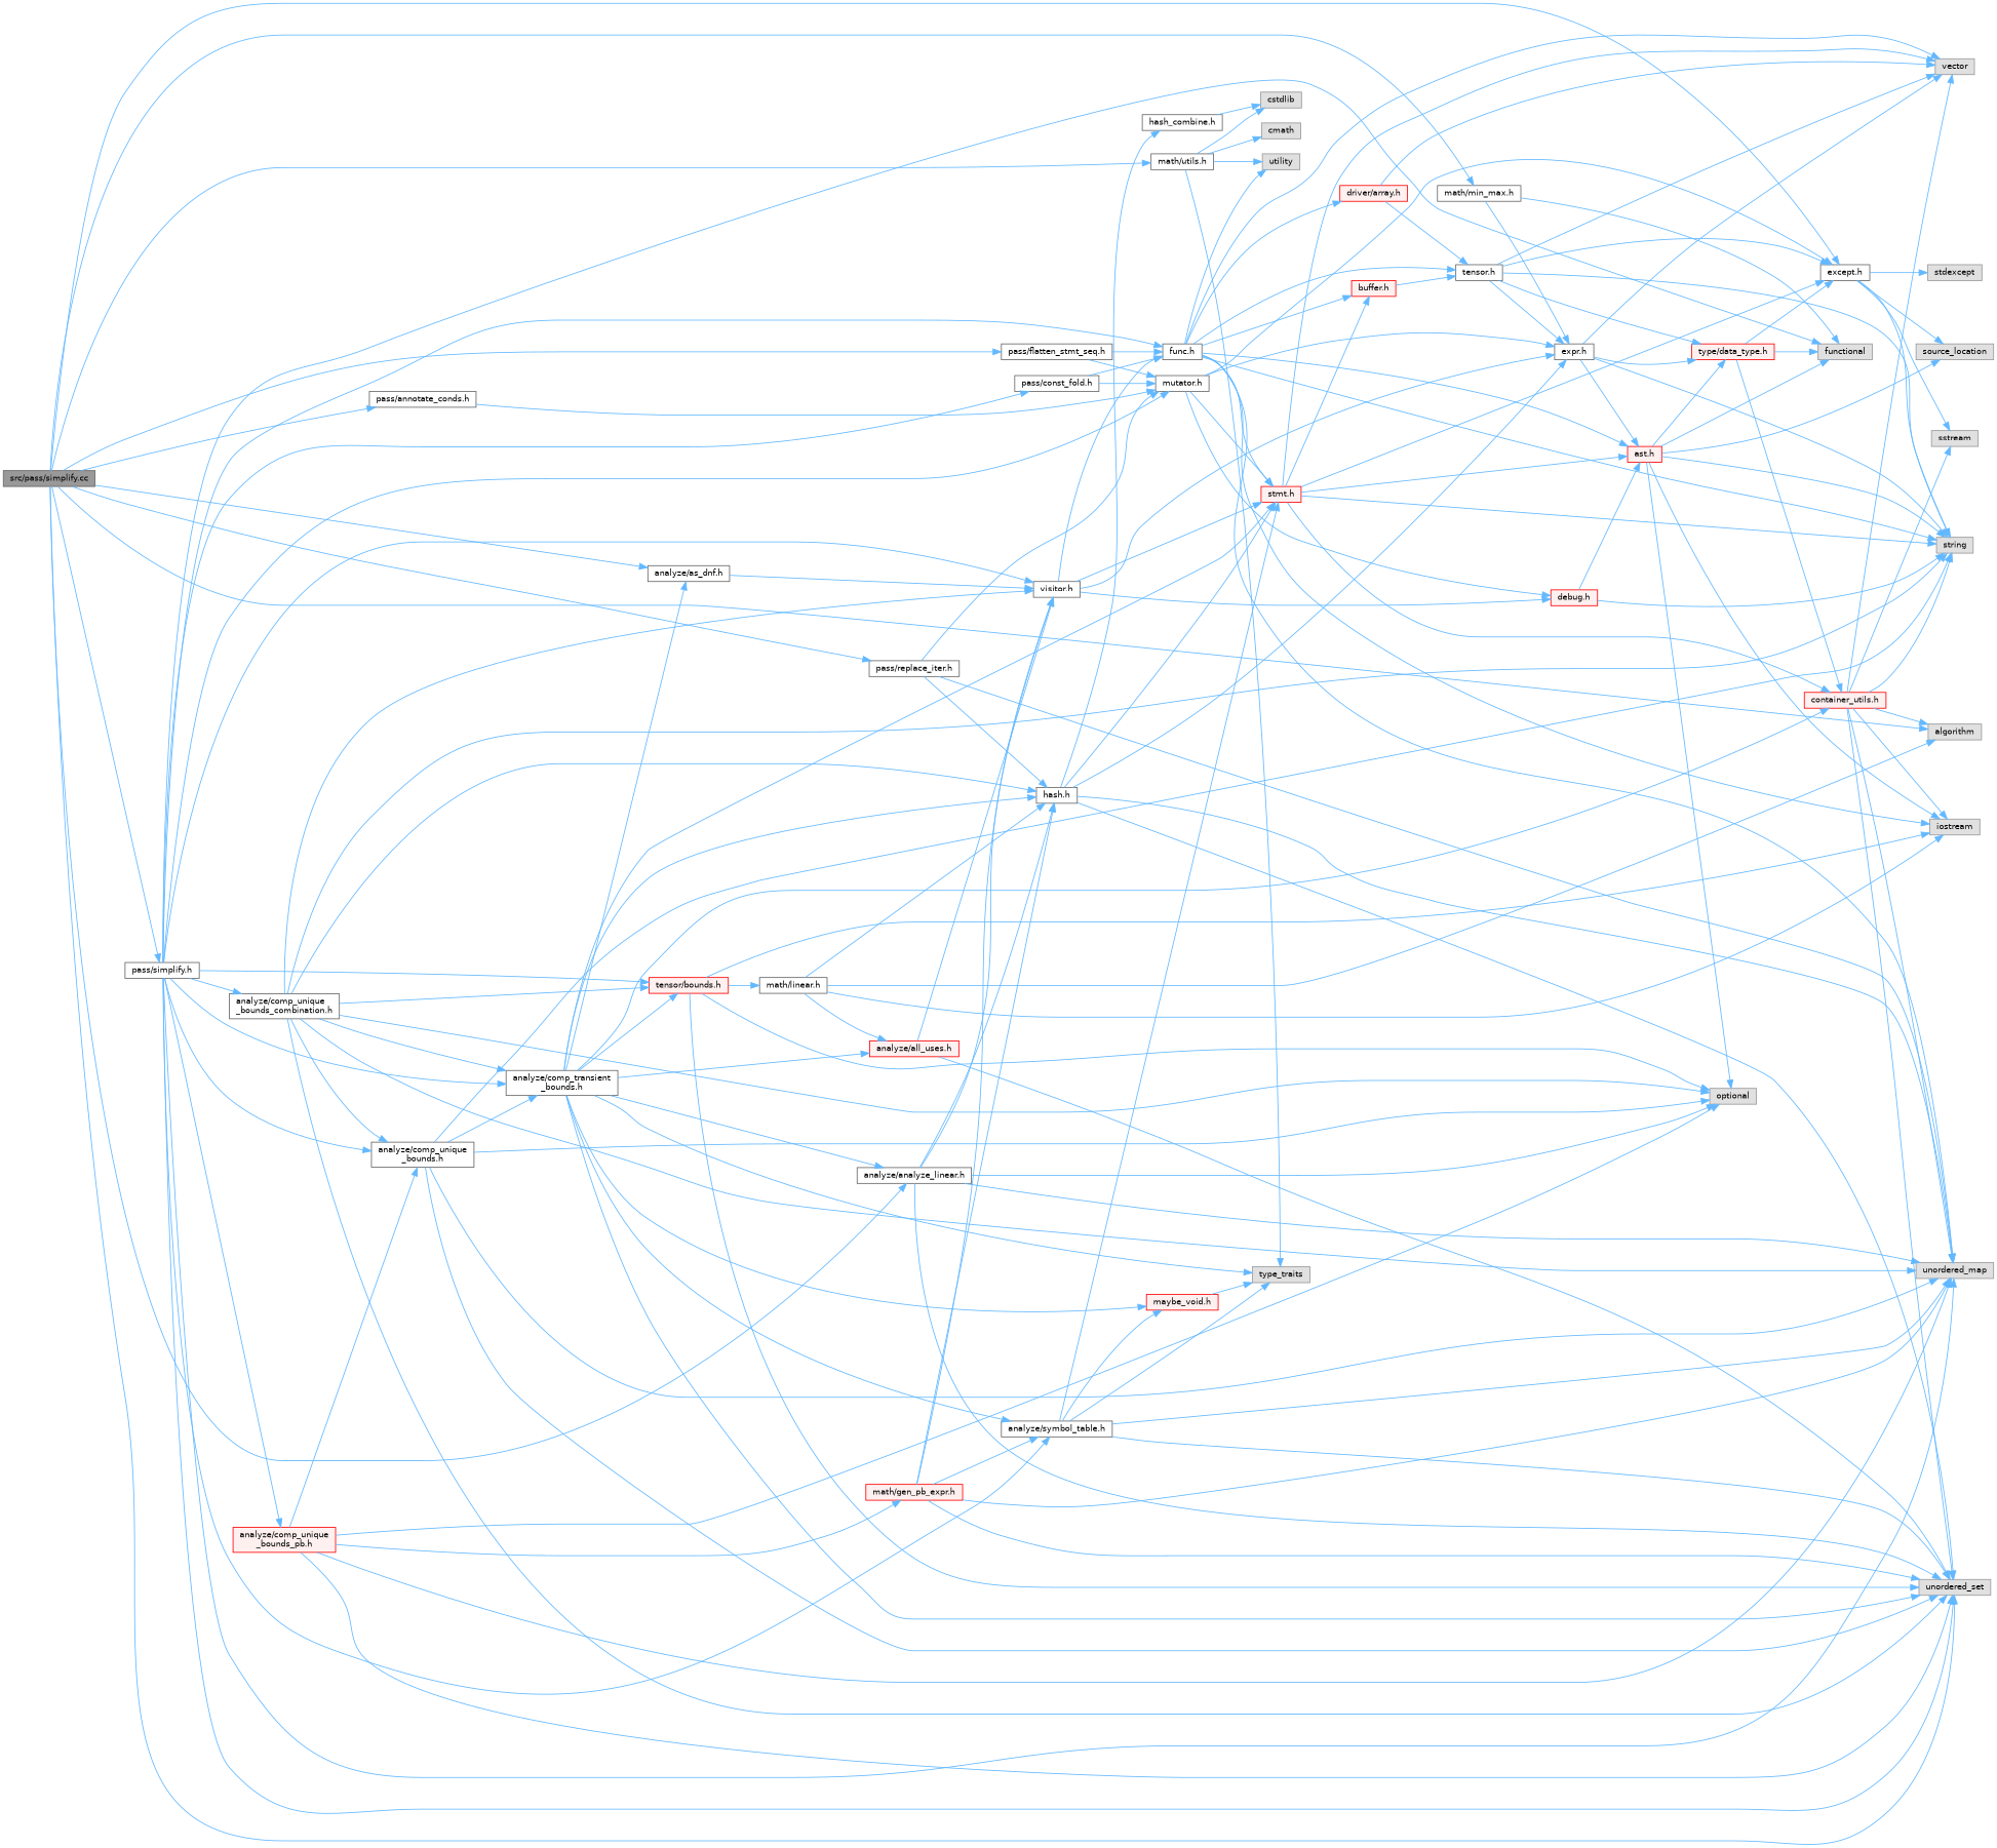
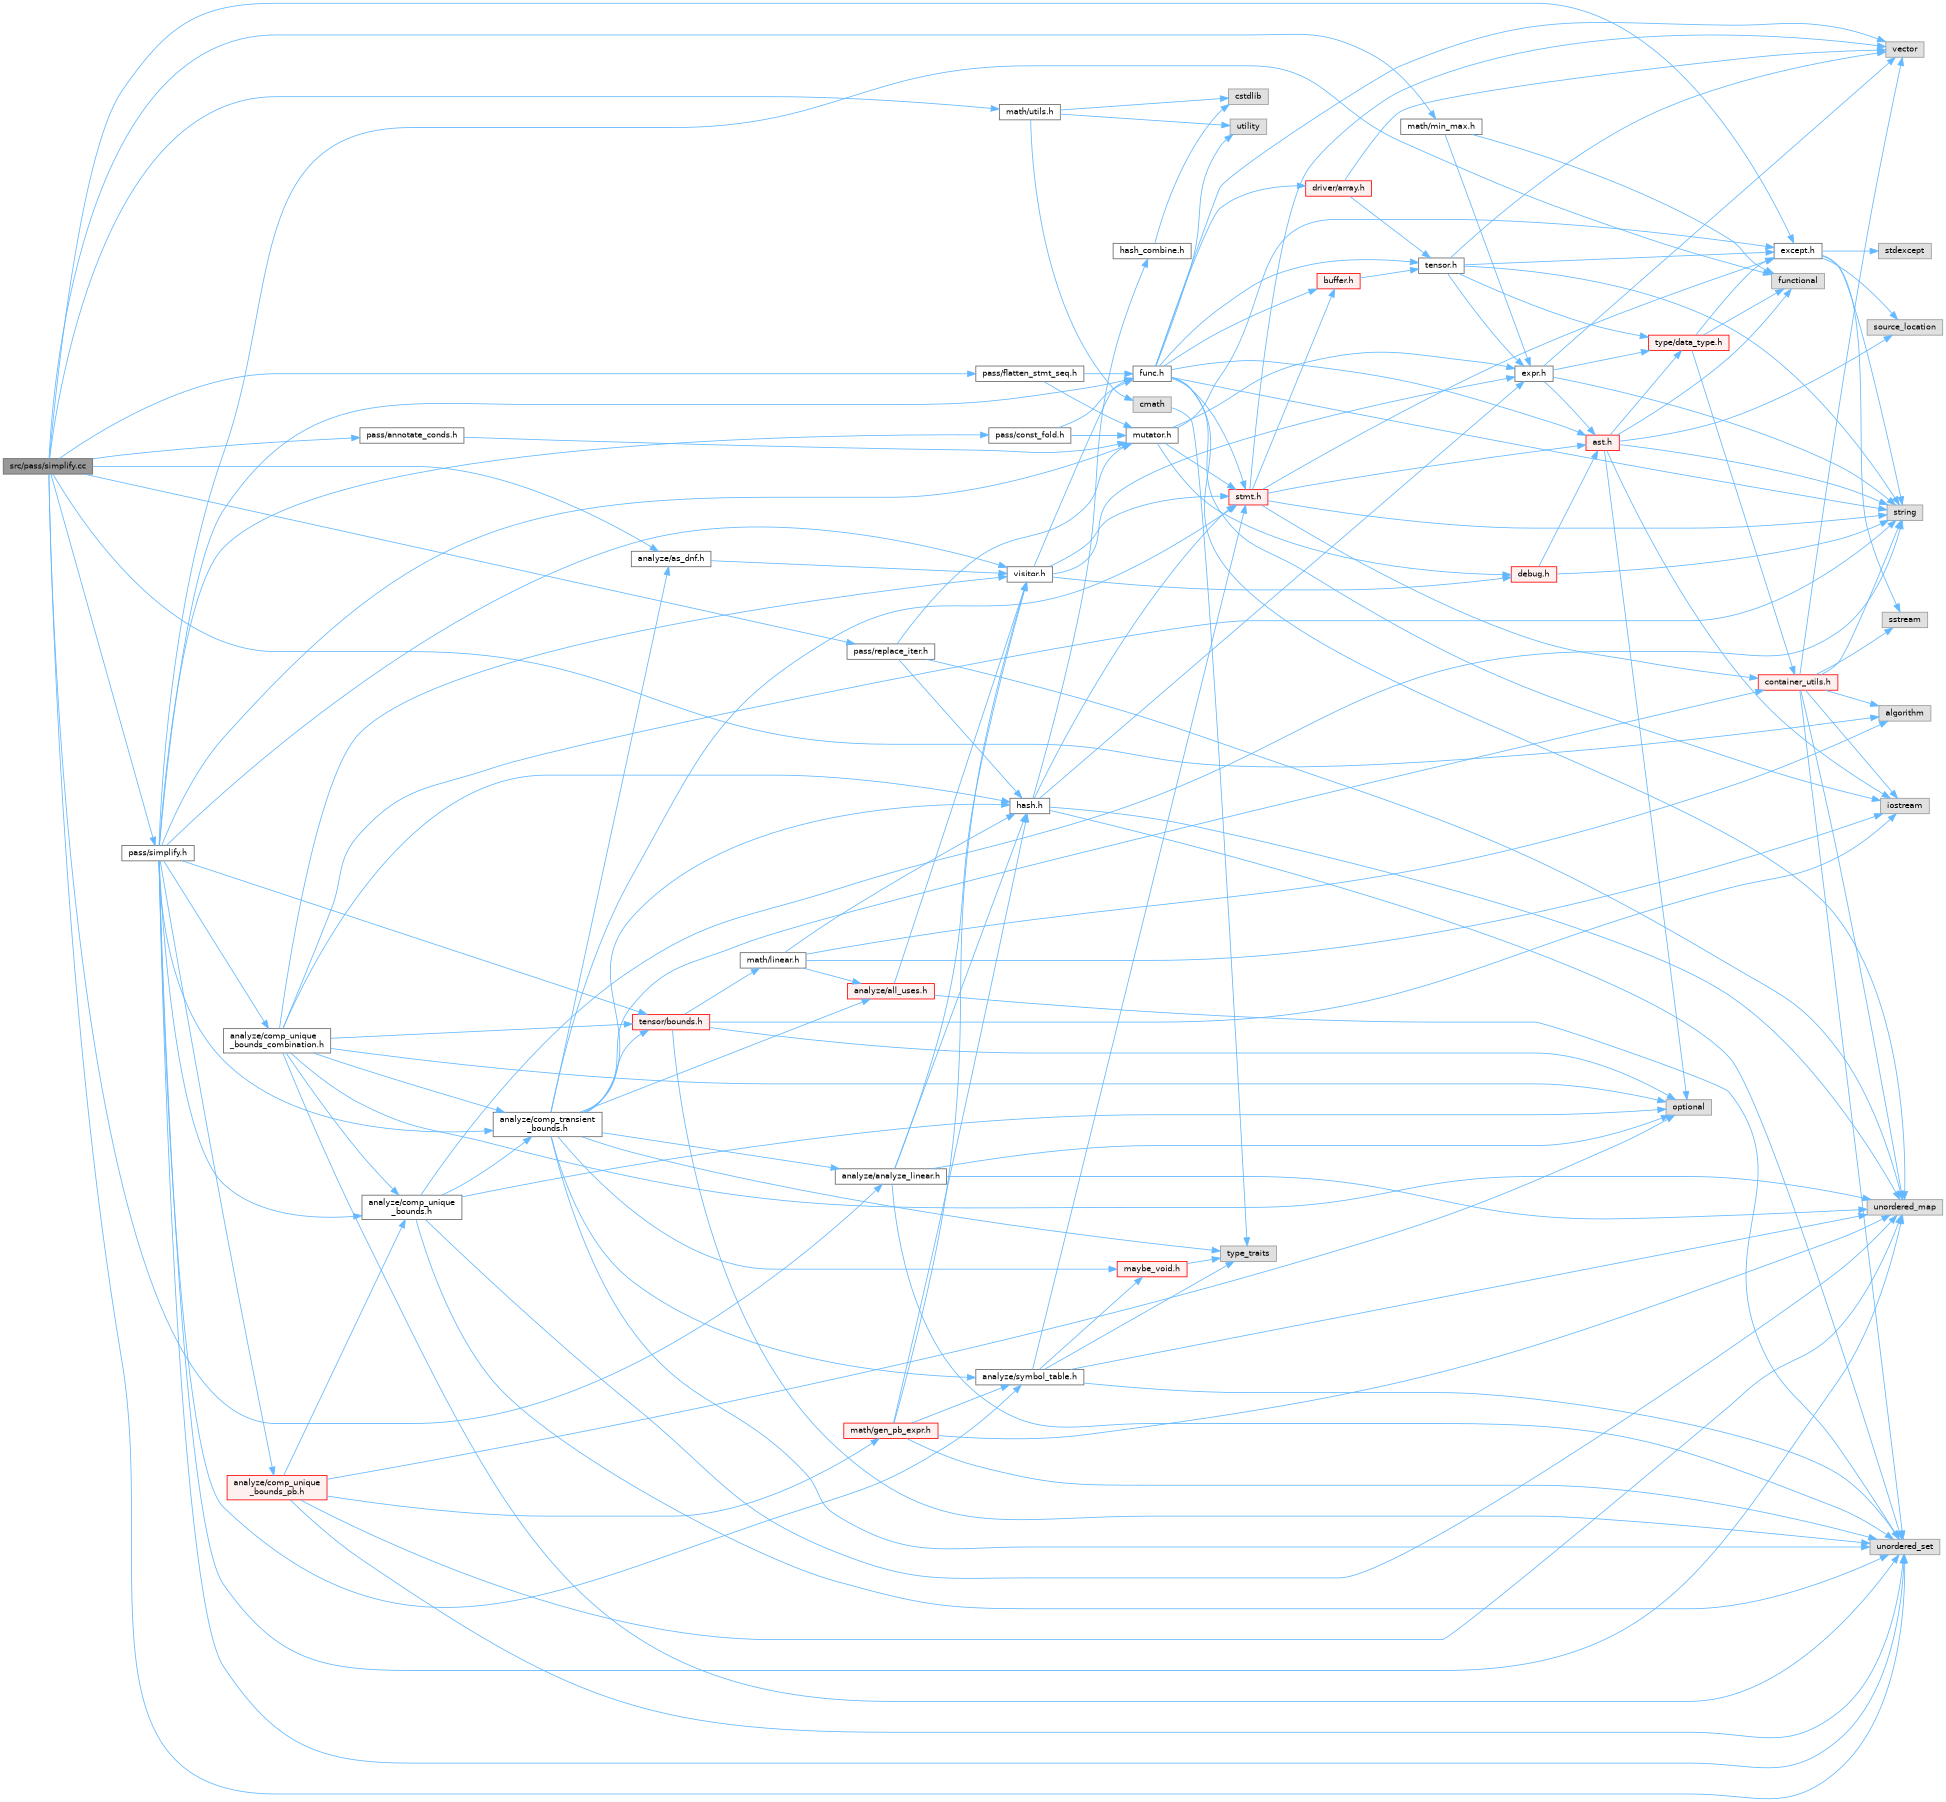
  digraph {
    rankdir=LR
    node [color=grey40 fillcolor=white fontname=Helvetica fontsize=10 shape=box style=filled]
    edge [color=steelblue1 fontname=Helvetica fontsize=10 labelfontname=Helvetica labelfontsize=10 style=solid]
    n1 [color=gray40 fillcolor=grey60 fontcolor=black height=0.2 label="src/pass/simplify.cc" width=0.4]
    n2 [color=grey60 fillcolor="#E0E0E0" height=0.2 label=algorithm width=0.4]
    n3 [color=grey60 fillcolor="#E0E0E0" height=0.2 label=unordered_set width=0.4]
    n4 [height=0.2 label="analyze/analyze_linear.h" width=0.4]
    n5 [height=0.2 label="except.h" width=0.4]
    n6 [height=0.2 label="analyze/as_dnf.h" width=0.4]
    n7 [height=0.2 label="math/min_max.h" width=0.4]
    n8 [height=0.2 label="math/utils.h" width=0.4]
    n9 [height=0.2 label="pass/annotate_conds.h" width=0.4]
    n10 [height=0.2 label="pass/flatten_stmt_seq.h" width=0.4]
    n11 [height=0.2 label="pass/replace_iter.h" width=0.4]
    n12 [height=0.2 label="pass/simplify.h" width=0.4]
    n13 [color=grey60 fillcolor="#E0E0E0" height=0.2 label=optional width=0.4]
    n14 [color=grey60 fillcolor="#E0E0E0" height=0.2 label=unordered_map width=0.4]
    n15 [height=0.2 label="hash.h" width=0.4]
    n16 [height=0.2 label="visitor.h" width=0.4]
    n17 [color=grey60 fillcolor="#E0E0E0" height=0.2 label=string width=0.4]
    n18 [color=grey60 fillcolor="#E0E0E0" height=0.2 label=source_location width=0.4]
    n19 [color=grey60 fillcolor="#E0E0E0" height=0.2 label=sstream width=0.4]
    n20 [color=grey60 fillcolor="#E0E0E0" height=0.2 label=stdexcept width=0.4]
    n21 [height=0.2 label="expr.h" width=0.4]
    n22 [color=grey60 fillcolor="#E0E0E0" height=0.2 label=functional width=0.4]
    n23 [color=grey60 fillcolor="#E0E0E0" height=0.2 label=cstdlib width=0.4]
    n24 [color=grey60 fillcolor="#E0E0E0" height=0.2 label=utility width=0.4]
    n25 [color=grey60 fillcolor="#E0E0E0" height=0.2 label=cmath width=0.4]
    n26 [color=grey60 fillcolor="#E0E0E0" height=0.2 label=type_traits width=0.4]
    n27 [height=0.2 label="mutator.h" width=0.4]
    n28 [height=0.2 label="func.h" width=0.4]
    n29 [height=0.2 label="analyze/comp_transient\l_bounds.h" width=0.4]
    n30 [height=0.2 label="analyze/symbol_table.h" width=0.4]
    n31 [color=red fillcolor="#FFF0F0" height=0.2 label="tensor/bounds.h" width=0.4]
    n32 [height=0.2 label="analyze/comp_unique\l_bounds.h" width=0.4]
    n33 [height=0.2 label="analyze/comp_unique\l_bounds_combination.h" width=0.4]
    n34 [color=red fillcolor="#FFF0F0" height=0.2 label="analyze/comp_unique\l_bounds_pb.h" width=0.4]
    n35 [height=0.2 label="pass/const_fold.h" width=0.4]
    n36 [height=0.2 label="hash_combine.h" width=0.4]
    n37 [color=red fillcolor="#FFF0F0" height=0.2 label="stmt.h" width=0.4]
    n38 [height=0.2 label="math/linear.h" width=0.4]
    n39 [color=grey60 fillcolor="#E0E0E0" height=0.2 label=iostream width=0.4]
    n40 [color=red fillcolor="#FFF0F0" height=0.2 label="analyze/all_uses.h" width=0.4]
    n41 [color=red fillcolor="#FFF0F0" height=0.2 label="debug.h" width=0.4]
    n42 [color=grey60 fillcolor="#E0E0E0" height=0.2 label=vector width=0.4]
    n43 [color=red fillcolor="#FFF0F0" height=0.2 label="ast.h" width=0.4]
    n44 [color=red fillcolor="#FFF0F0" height=0.2 label="type/data_type.h" width=0.4]
    n45 [color=red fillcolor="#FFF0F0" height=0.2 label="container_utils.h" width=0.4]
    n46 [color=red fillcolor="#FFF0F0" height=0.2 label="buffer.h" width=0.4]
    n47 [height=0.2 label="tensor.h" width=0.4]
    n48 [color=red fillcolor="#FFF0F0" height=0.2 label="driver/array.h" width=0.4]
    n49 [color=red fillcolor="#FFF0F0" height=0.2 label="maybe_void.h" width=0.4]
    n50 [color=red fillcolor="#FFF0F0" height=0.2 label="math/gen_pb_expr.h" width=0.4]
    n1 -> n2
    n1 -> n3
    n1 -> n4
    n1 -> n5
    n1 -> n6
    n1 -> n7
    n1 -> n8
    n1 -> n9
    n1 -> n10
    n1 -> n11
    n1 -> n12
    n4 -> n3
    n4 -> n13
    n4 -> n14
    n4 -> n15
    n4 -> n16
    n5 -> n17
    n5 -> n18
    n5 -> n19
    n5 -> n20
    n6 -> n16
    n7 -> n21
    n7 -> n22
    n8 -> n23
    n8 -> n24
    n8 -> n25
-   n8 -> n26
+   n25 -> n26
    n9 -> n27
    n10 -> n27
    n10 -> n28
    n11 -> n14
    n11 -> n15
    n11 -> n27
    n12 -> n3
    n12 -> n14
    n12 -> n16
    n12 -> n22
    n12 -> n27
    n12 -> n28
    n12 -> n29
    n12 -> n30
    n12 -> n31
    n12 -> n32
    n12 -> n33
    n12 -> n34
    n12 -> n35
    n15 -> n3
    n15 -> n14
    n15 -> n21
    n15 -> n36
    n15 -> n37
    n16 -> n21
    n16 -> n28
    n16 -> n37
    n16 -> n41
    n21 -> n17
    n21 -> n42
    n21 -> n43
    n21 -> n44
    n27 -> n5
    n27 -> n21
    n27 -> n37
    n27 -> n41
    n28 -> n14
    n28 -> n17
    n28 -> n24
    n28 -> n37
    n28 -> n39
    n28 -> n42
    n28 -> n43
    n28 -> n46
    n28 -> n47
    n28 -> n48
    n29 -> n3
    n29 -> n4
    n29 -> n6
    n29 -> n15
    n29 -> n26
    n29 -> n30
    n29 -> n31
    n29 -> n37
    n29 -> n40
    n29 -> n45
    n29 -> n49
    n30 -> n3
    n30 -> n14
    n30 -> n26
    n30 -> n37
    n30 -> n49
    n31 -> n3
    n31 -> n13
    n31 -> n38
    n31 -> n39
    n32 -> n3
    n32 -> n13
    n32 -> n14
    n32 -> n17
    n32 -> n29
    n33 -> n3
    n33 -> n13
    n33 -> n14
    n33 -> n15
    n33 -> n16
    n33 -> n17
    n33 -> n29
    n33 -> n31
    n33 -> n32
    n34 -> n3
    n34 -> n13
    n34 -> n14
    n34 -> n32
    n34 -> n50
    n35 -> n27
    n35 -> n28
    n36 -> n23
    n37 -> n5
    n37 -> n17
    n37 -> n42
    n37 -> n43
    n37 -> n45
    n37 -> n46
    n38 -> n2
    n38 -> n15
    n38 -> n39
    n38 -> n40
    n40 -> n3
    n40 -> n16
    n41 -> n17
    n41 -> n43
    n43 -> n13
    n43 -> n17
    n43 -> n18
    n43 -> n22
    n43 -> n39
    n43 -> n44
    n44 -> n5
    n44 -> n22
    n44 -> n45
    n45 -> n2
    n45 -> n3
    n45 -> n14
    n45 -> n17
    n45 -> n19
    n45 -> n39
    n45 -> n42
    n46 -> n47
    n47 -> n5
    n47 -> n17
    n47 -> n21
    n47 -> n42
    n47 -> n44
    n48 -> n42
    n48 -> n47
    n49 -> n26
    n50 -> n3
    n50 -> n14
    n50 -> n15
    n50 -> n16
    n50 -> n30
  }
